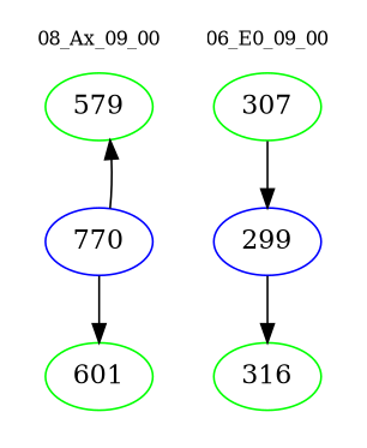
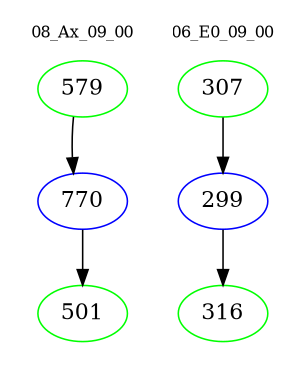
  digraph {
    node [color=green]
    edge [color=black]
    n1 [label=579]
    n2 [color=blue label=770]
-   n3 [label=601]
+   n3 [label=501]
    n4 [label=307]
    n5 [color=blue label=299]
    n6 [label=316]
    subgraph cluster_1 {
      color=white
      fontsize=10
      label="08_Ax_09_00"
      n1
      n2
      n3
    }
    subgraph cluster_2 {
      color=white
      fontsize=10
      label="06_E0_09_00"
      n4
      n5
      n6
    }
-   n2 -> n1
+   n1 -> n2
    n2 -> n3
    n4 -> n5
    n5 -> n6
  }
